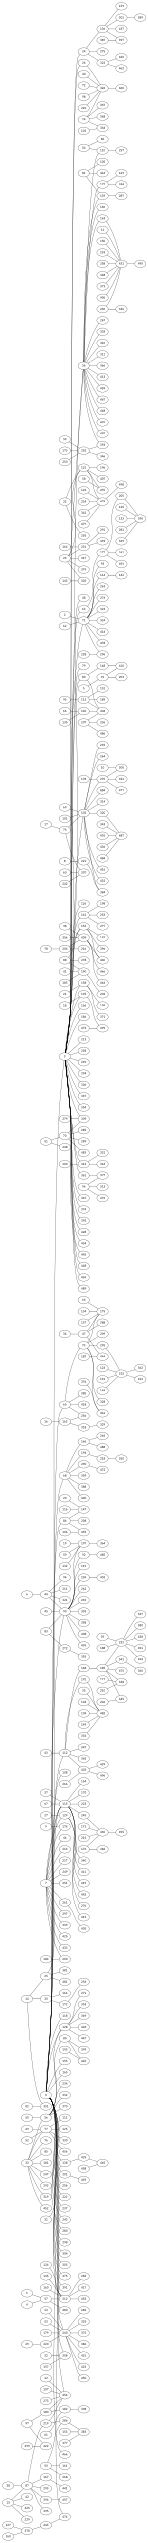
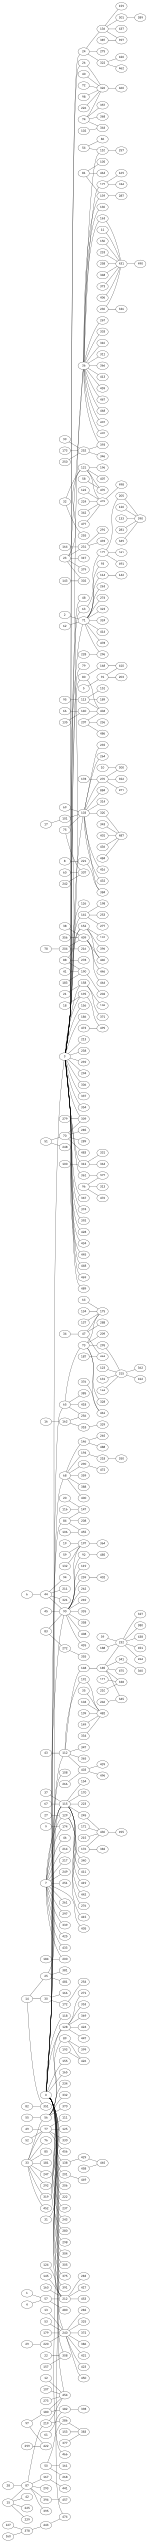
  graph {
    fontname="IBM Plex Sans"
    rankdir=LR
    node [fontname="IBM Plex Sans"]
    edge [fontname="IBM Plex Sans"]
    0
    3
    65
    68
    84
    90
    108
    112
    115
    118
    128
    138
    155
    165
    201
    206
    212
    222
    237
    240
    243
    280
    298
    304
    305
    308
    375
    391
    454
    466
    474
    24
    26
    36
    48
    63
    71
    79
    80
    103
    126
    141
    152
    156
    158
    186
    195
    213
    238
    239
    294
    306
    309
    312
    337
    354
    361
    367
    374
    392
    428
    434
    445
    448
    469
    489
    73
    256
    385
    418
    146
    194
    290
    359
    388
    400
    147
    208
    455
    92
    119
    197
    259
    262
    269
    335
    358
    408
    435
    148
    191
    347
    365
    403
    154
    170
    223
    245
    340
    411
    419
    442
    271
    353
    369
    424
    447
    429
    449
    283
    417
    453
    282
    325
    372
    386
    421
    423
    450
    136
    275
    322
    326
    110
    127
    130
    139
    163
    267
    303
    310
    311
    366
    393
    413
    459
    467
    468
    492
    497
    177
    93
    114
    263
    274
    296
    323
    324
    414
    478
    168
    404
    235
    264
    270
    n156 [label=884]
    314
    320
    384
    416
    432
    198
    253
    277
    192
    396
    440
    199
    371
    499
    331
    363
    n173 [label=927]
    175
    209
    295
    328
    461
    265
    488
    218
    472
    485
    364
    402
    185
    482
    439
    496
    430
    465
    159
    301
    397
    437
    420
    462
    460
    257
    169
    244
    287
    431
    205
    241
    491
    142
    410
    300
    352
    471
    487
    315
    350
    44
    94
    211
    321
    45
    83
    272
    355
    43
    232
    338
    341
    345
    475
    7
    46
    129
    174
    200
    214
    217
    249
    251
    261
    297
    339
    405
    425
    433
    276
    415
    25
    381
    481
    37
    67
    495
    56
    89
    234
    332
    370
    399
    426
    31
    57
    480
    124
    145
    160
    13
    53
    179
    220
    22
    157
    12
    107
    180
    182
    398
    219
    286
    383
    273
    443
    389
    23
    121
    231
    302
    317
    379
    196
    407
    470
    479
    291
    493
    490
    390
    2
    62
    69
    75
    307
    101
    88
    190
    278
    202
    21
    18
    70
    285
    289
    483
    279
    100
    362
    412
    162
    318
    329
    20
    116
    106
    6
    19
    59
    132
    327
    380
    438
    451
    494
    360
    266
    14
    30
    351
    166
    172
    33
    76
    77
    85
    181
    247
    292
    319
    452
    111
    125
    330
    456
    55
    1
    4
    29
    97
    422
    87
    167
    293
    394
    395
    441
    457
    378
    40
    72
    74
    344
    357
    368
    98
    226
    498
    54
    86
    81
    105
    463
    252
    346
    228
    113
    151
    189
    140
    207
    236
    486
    17
    178
    221
    409
    446
    464
    473
    51
    248
    96
    313
    476
    47
    288
    444
    64
    134
    137
    376
    16
    35
    104
    109
    149
    334
    27
    9
    184
    254
    171
    176
    382
    215
    458
    61
    15
    42
    225
    229
    28
    50
    161
    268
    227
    260
    387
    32
    255
    164
    143
    11
    150
    230
    336
    233
    258
    348
    373
    406
    99
    173
    250
    91
    203
    95
    66
    135
    60
    242
    10
    343
    401
    436
    484
    8
    41
    183
    38
    204
    216
    356
    34
    123
    131
    144
    39
    188
    117
    210
    246
    82
    49
    52
    193
    299
    153
    377
    102
    58
    122
    224
    342
    477
    120
    133
    281
    349
    5
    78
    187
    0 -- 3
    0 -- 65
    0 -- 68
    0 -- 84
    0 -- 90
    0 -- 108
    0 -- 112
    0 -- 115
    0 -- 118
    0 -- 128
    0 -- 138
    0 -- 155
    0 -- 165
    0 -- 201
    0 -- 206
    0 -- 212
    0 -- 222
    0 -- 237
    0 -- 240
    0 -- 243
    0 -- 280
    0 -- 298
    0 -- 304
    0 -- 305
    0 -- 308
    0 -- 375
    0 -- 391
    0 -- 454
    0 -- 466
    0 -- 474
    3 -- 24
    3 -- 26
    3 -- 36
    3 -- 48
    3 -- 63
    3 -- 71
    3 -- 79
    3 -- 80
    3 -- 103
    3 -- 126
    3 -- 141
    3 -- 152
    3 -- 156
    3 -- 158
    3 -- 186
    3 -- 195
    3 -- 213
    3 -- 238
    3 -- 239
    3 -- 294
    3 -- 306
    3 -- 309
    3 -- 312
    3 -- 337
    3 -- 354
    3 -- 361
    3 -- 367
    3 -- 374
    3 -- 392
    3 -- 428
    3 -- 434
    3 -- 445
    3 -- 448
    3 -- 469
    3 -- 489
    65 -- 73
    65 -- 256
    65 -- 385
    65 -- 418
    68 -- 146
    68 -- 194
    68 -- 290
    68 -- 359
    68 -- 388
    68 -- 400
    84 -- 147
    84 -- 208
    84 -- 455
    90 -- 92
    90 -- 119
    90 -- 197
    90 -- 259
    90 -- 262
    90 -- 269
    90 -- 335
    90 -- 358
    90 -- 408
    90 -- 435
    112 -- 148
    112 -- 191
    112 -- 347
    112 -- 365
    112 -- 403
    115 -- 154
    115 -- 170
    115 -- 223
    115 -- 245
    115 -- 340
    115 -- 411
    115 -- 419
    115 -- 442
    128 -- 271
    128 -- 353
    128 -- 369
    128 -- 424
    128 -- 447
    138 -- 429
    201 -- 449
    212 -- 283
    212 -- 417
    212 -- 453
    240 -- 282
    240 -- 325
    240 -- 372
    240 -- 386
    240 -- 421
    240 -- 423
    240 -- 450
    24 -- 136
    24 -- 275
    24 -- 322
    26 -- 326
    36 -- 110
    36 -- 127
    36 -- 130
    36 -- 139
    36 -- 163
    36 -- 267
    36 -- 303
    36 -- 310
    36 -- 311
    36 -- 366
    36 -- 393
    36 -- 413
    36 -- 459
    36 -- 467
    36 -- 468
    36 -- 492
    36 -- 497
    63 -- 177
    71 -- 93
    71 -- 114
    71 -- 263
    71 -- 274
    71 -- 296
    71 -- 323
    71 -- 324
    71 -- 414
    71 -- 478
    80 -- 168
    80 -- 404
    103 -- 235
    103 -- 264
    103 -- 270
    103 -- n156
    103 -- 314
    103 -- 320
    103 -- 384
    103 -- 416
    103 -- 432
    141 -- 198
    141 -- 253
    141 -- 277
    152 -- 192
    152 -- 396
    152 -- 440
    158 -- 199
    158 -- 371
    195 -- 499
    312 -- 331
    312 -- 363
    361 -- n173
    73 -- 175
    73 -- 209
    73 -- 295
    73 -- 328
    73 -- 461
    146 -- 265
    146 -- 488
    194 -- 218
    290 -- 472
    92 -- 485
    197 -- 364
    259 -- 402
    148 -- 185
    191 -- 482
    403 -- 439
    403 -- 496
    245 -- 430
    429 -- 465
    136 -- 159
    136 -- 301
    136 -- 397
    136 -- 437
    322 -- 420
    322 -- 462
    326 -- 460
    110 -- 257
    127 -- 169
    127 -- 244
    139 -- 287
    163 -- 431
    177 -- 205
    177 -- 241
    177 -- 491
    114 -- 142
    168 -- 410
    270 -- 300
    270 -- 352
    270 -- 471
    320 -- 487
    295 -- 315
    218 -- 350
    185 -- 232
    185 -- 338
    185 -- 341
    185 -- 345
    185 -- 475
    430 -- 495
    301 -- 389
    431 -- 490
    205 -- 390
    315 -- 362
    315 -- 412
    44 -- 90
    44 -- 94
    44 -- 211
    44 -- 321
    45 -- 90
    83 -- 90
    83 -- 272
    272 -- 355
    43 -- 112
    232 -- 327
    232 -- 380
    232 -- 438
    232 -- 451
    232 -- 494
    341 -- 360
    7 -- 115
    7 -- 46
    7 -- 129
    7 -- 174
    7 -- 200
    7 -- 214
    7 -- 217
    7 -- 249
    7 -- 251
    7 -- 261
    7 -- 297
    7 -- 339
-   261 -- 405
+   7 -- 405
    7 -- 425
    7 -- 433
    129 -- 276
    129 -- 415
    25 -- 115
    25 -- 381
    25 -- 481
    37 -- 115
    67 -- 115
    56 -- 128
    56 -- 89
    56 -- 234
    56 -- 332
    56 -- 370
    89 -- 399
    89 -- 426
    31 -- 138
    57 -- 212
    57 -- 480
    124 -- 212
    145 -- 212
    160 -- 212
    13 -- 240
    53 -- 240
    179 -- 240
    220 -- 240
    22 -- 308
    157 -- 308
    12 -- 454
    107 -- 454
    180 -- 454
    180 -- 182
    182 -- 398
    219 -- 454
    219 -- 286
    286 -- 383
    273 -- 454
    443 -- 474
    23 -- 36
    23 -- 121
    23 -- 231
    23 -- 302
    23 -- 317
    23 -- 379
    121 -- 196
    121 -- 407
    121 -- 470
    121 -- 479
    231 -- 291
    231 -- 493
    479 -- 498
    2 -- 71
    62 -- 71
    69 -- 103
    75 -- 103
    75 -- 307
    101 -- 103
    88 -- 152
    88 -- 190
    88 -- 278
    190 -- 202
    21 -- 158
    18 -- 195
    70 -- 309
    70 -- 285
    70 -- 289
    70 -- 483
    279 -- 309
    100 -- 312
    162 -- 256
    162 -- 318
    318 -- 329
    20 -- 147
    116 -- 147
    106 -- 455
    6 -- 44
    19 -- 197
    59 -- 197
    132 -- 197
    266 -- 403
    14 -- 25
    14 -- 30
    14 -- 351
    30 -- 166
    30 -- 172
    172 -- 254
    33 -- 56
    33 -- 76
    33 -- 77
    33 -- 85
    33 -- 181
    33 -- 247
    33 -- 292
    33 -- 319
    33 -- 452
    77 -- 111
    77 -- 125
    77 -- 330
    77 -- 456
    55 -- 56
    1 -- 57
    4 -- 57
    29 -- 220
    97 -- 180
    97 -- 422
    87 -- 219
    87 -- 167
    87 -- 293
    87 -- 394
    87 -- 395
    167 -- 441
    394 -- 457
    378 -- 443
    40 -- 326
    72 -- 326
    74 -- 326
    74 -- 344
    74 -- 357
    74 -- 368
    98 -- 326
    226 -- 326
    54 -- 110
    54 -- 86
    81 -- 139
    81 -- 105
    81 -- 463
    252 -- 393
    252 -- 346
    228 -- 296
    113 -- 404
    113 -- 151
    113 -- 189
    140 -- 404
    207 -- 404
    207 -- 236
    207 -- 486
-   17 -- 75
+   17 -- 101
    178 -- 270
    221 -- 384
    409 -- 440
    409 -- 446
    409 -- 464
    473 -- 499
    51 -- 70
    51 -- 248
    96 -- n173
    96 -- 313
    96 -- 476
    47 -- 175
    47 -- 288
    47 -- 444
    64 -- 175
    134 -- 175
    137 -- 175
    376 -- 461
    16 -- 162
    35 -- 482
    104 -- 482
    109 -- 482
    149 -- 482
    334 -- 482
    27 -- 129
    9 -- 174
    184 -- 200
    171 -- 430
    176 -- 430
    176 -- 382
    215 -- 430
    458 -- 465
    61 -- 182
    15 -- 87
    15 -- 42
    15 -- 225
    15 -- 229
    28 -- 87
    50 -- 286
    50 -- 161
    50 -- 268
    227 -- 378
    260 -- 378
    387 -- 397
    32 -- 121
    32 -- 255
    164 -- 231
    143 -- 302
    11 -- 431
    150 -- 431
    230 -- 431
    230 -- 336
    233 -- 431
    258 -- 431
    348 -- 431
    373 -- 431
    406 -- 431
    99 -- 252
    173 -- 252
    250 -- 252
    91 -- 410
    91 -- 203
    95 -- 113
    66 -- 140
    135 -- 140
    60 -- 307
    242 -- 307
    10 -- 300
    343 -- 487
    401 -- 487
    436 -- 487
    484 -- 487
    8 -- 221
    41 -- 190
    183 -- 190
    38 -- 409
    204 -- 409
    204 -- 216
    356 -- 409
    34 -- 47
    123 -- 315
    131 -- 315
    144 -- 315
    39 -- 232
    188 -- 232
    117 -- 338
    210 -- 338
    246 -- 345
    82 -- 351
    49 -- 77
    52 -- 77
    193 -- 426
    299 -- 422
    153 -- 383
    377 -- 383
    102 -- 344
    58 -- 470
    122 -- 479
    224 -- 479
    342 -- 479
    477 -- 479
    120 -- 390
    133 -- 390
    281 -- 390
    349 -- 390
    5 -- 91
    78 -- 204
    187 -- 444
  }
